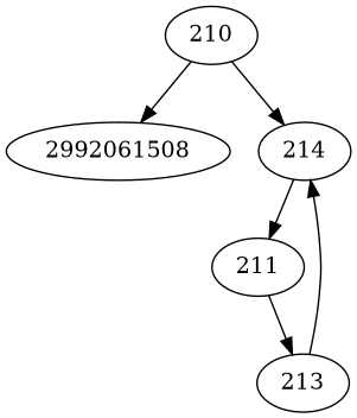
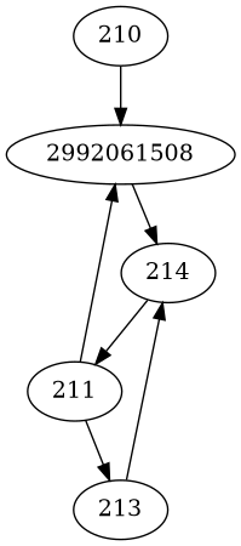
  strict digraph {
    2992061508
    214
    213
    211
    210
-   210 -> 214
+   2992061508 -> 214
    214 -> 211
    213 -> 214
+   211 -> 2992061508
    211 -> 213
    210 -> 2992061508
  }
